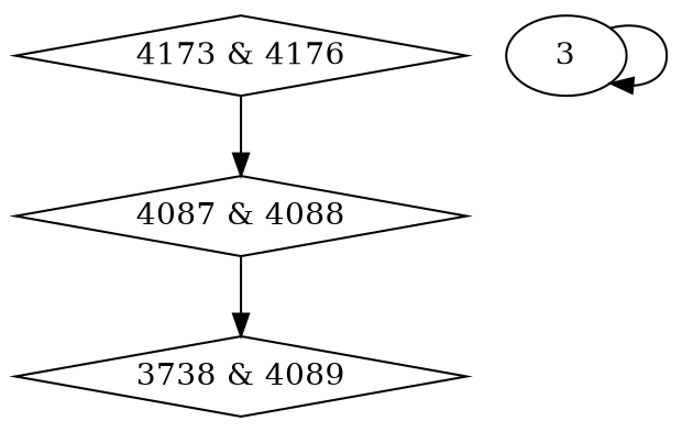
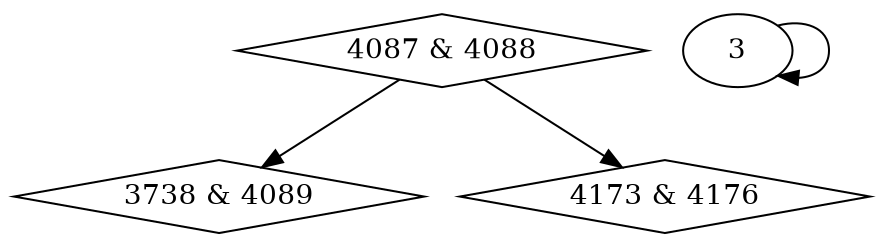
  digraph {
    node [shape=diamond]
    n1 [label="3738 & 4089"]
    n2 [label="4087 & 4088"]
    n3 [label="4173 & 4176"]
    n4 [label=3 shape=""]
    n2 -> n1
-   n3 -> n2
+   n2 -> n3
    n4 -> n4
  }
